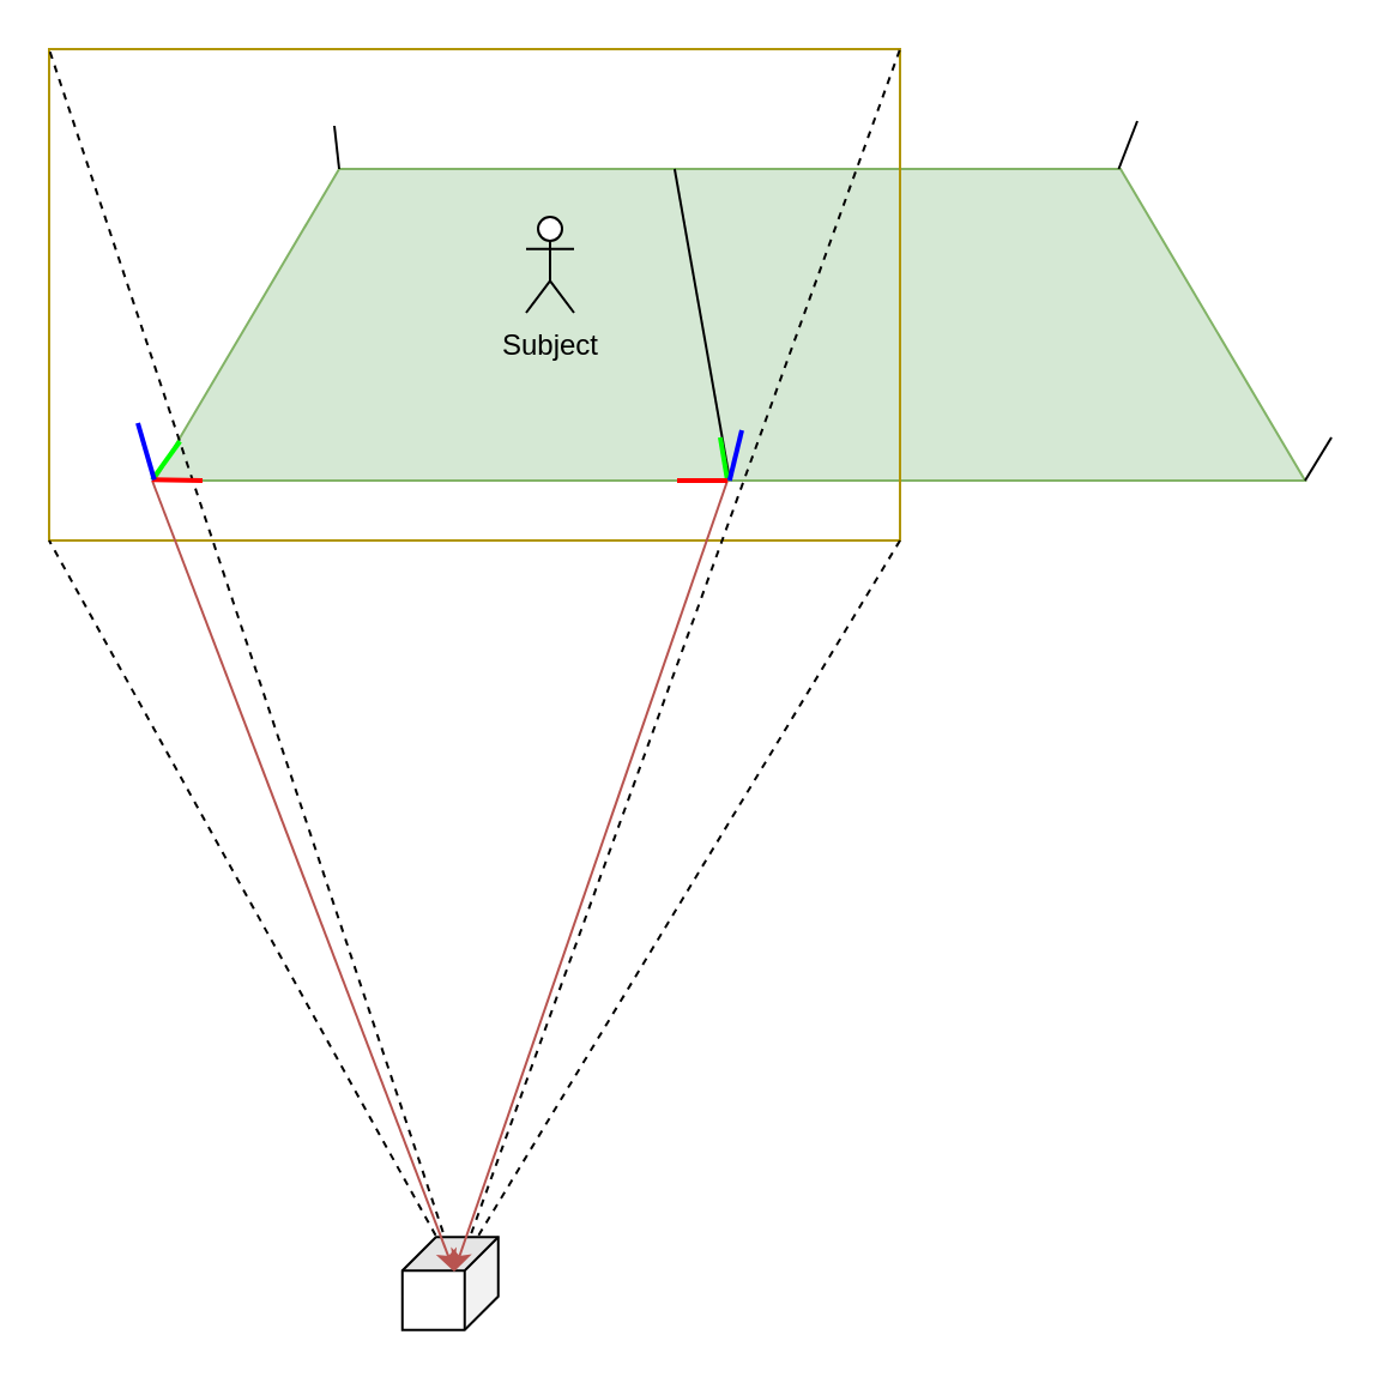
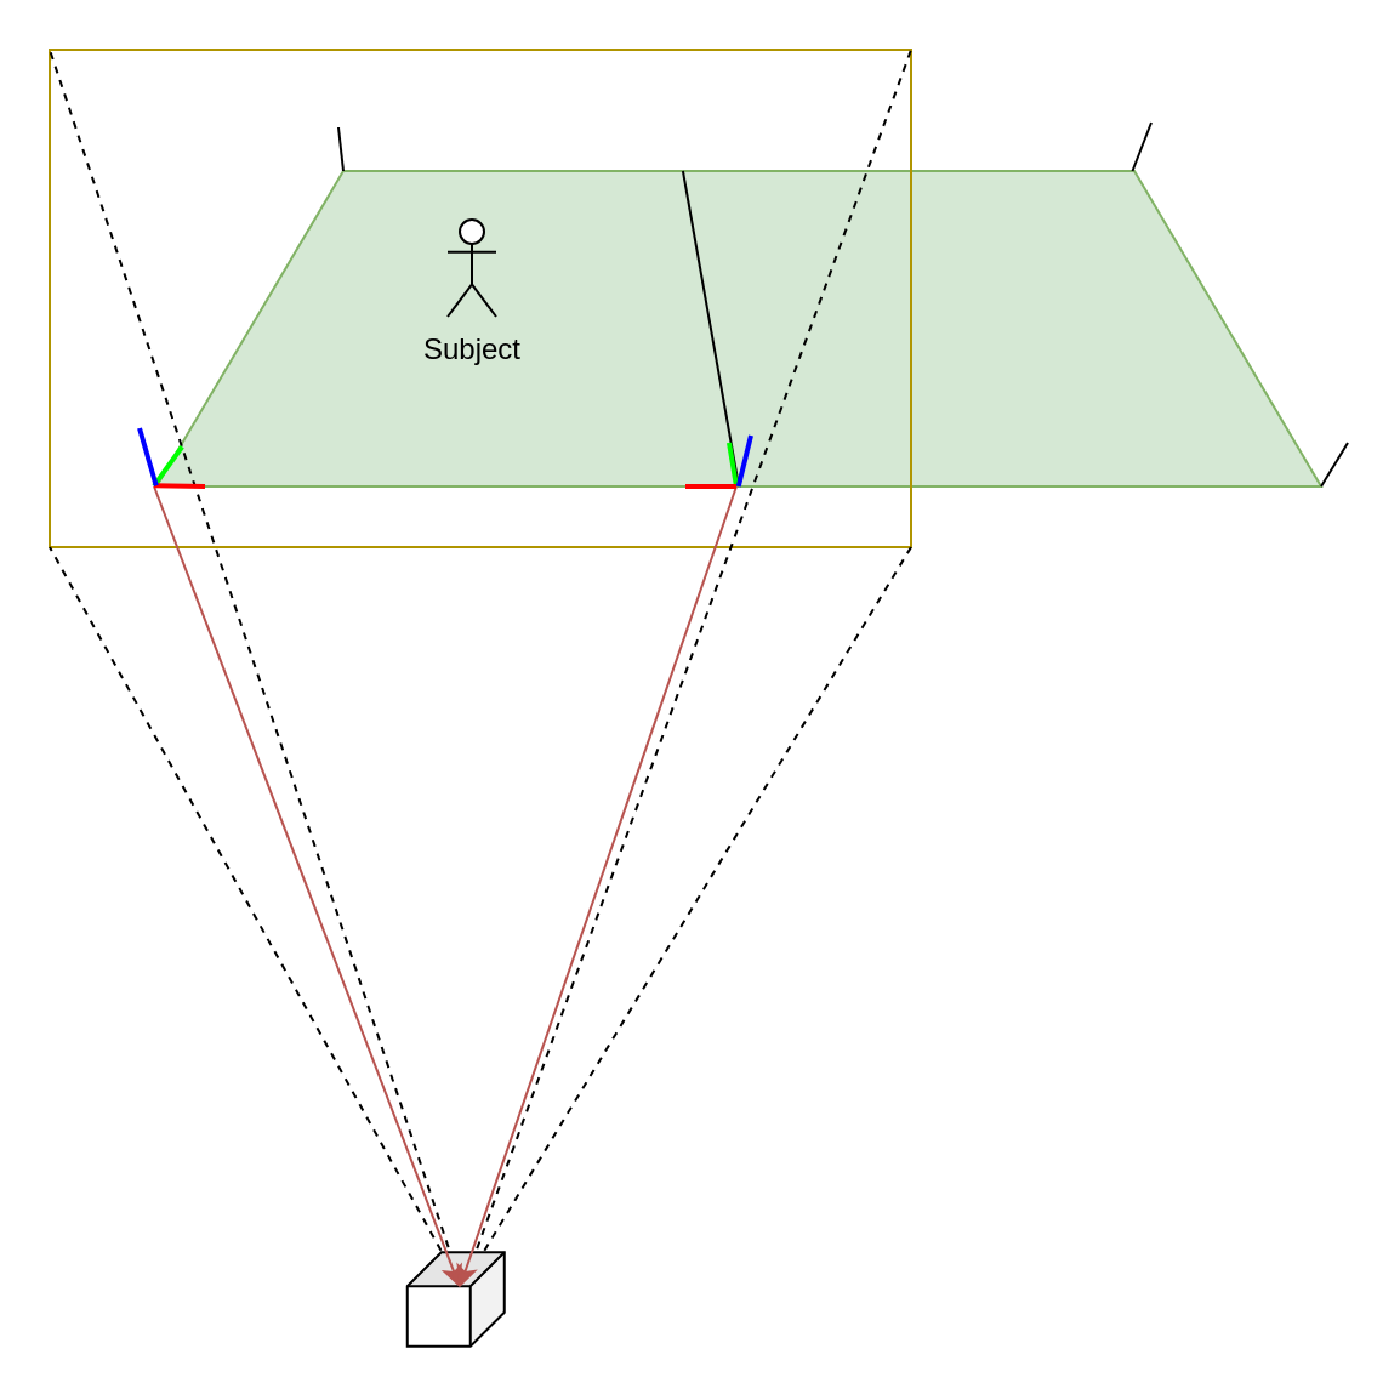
  <mxCell id="0" />
  <mxCell id="1" parent="0" />
  <mxCell id="2" value="" style="shape=trapezoid;perimeter=trapezoidPerimeter;whiteSpace=wrap;html=1;fixedSize=1;size=77;fillColor=#d5e8d4;strokeColor=#82b366;" vertex="1" parent="1"><mxGeometry x="64" y="70" width="480" height="130" as="geometry" /></mxCell>
  <mxCell id="3" value="" style="rounded=0;whiteSpace=wrap;html=1;strokeColor=#B09500;fontColor=#000000;fillColor=none;" vertex="1" parent="1"><mxGeometry x="20" y="20" width="355" height="205" as="geometry" /></mxCell>
  <mxCell id="4" value="" style="endArrow=none;html=1;" edge="1" parent="1"><mxGeometry width="50" height="50" relative="1" as="geometry"><mxPoint x="141" y="70" as="sourcePoint" /><mxPoint x="139" y="52" as="targetPoint" /></mxGeometry></mxCell>
  <mxCell id="5" value="" style="endArrow=none;html=1;exitX=0.838;exitY=0;exitDx=0;exitDy=0;exitPerimeter=0;" edge="1" parent="1" source="2"><mxGeometry width="50" height="50" relative="1" as="geometry"><mxPoint x="464" y="70" as="sourcePoint" /><mxPoint x="474" y="50" as="targetPoint" /></mxGeometry></mxCell>
  <mxCell id="6" value="" style="endArrow=none;html=1;exitX=0.166;exitY=0;exitDx=0;exitDy=0;exitPerimeter=0;" edge="1" parent="1"><mxGeometry width="50" height="50" relative="1" as="geometry"><mxPoint x="544" y="200" as="sourcePoint" /><mxPoint x="555" y="182" as="targetPoint" /></mxGeometry></mxCell>
- <mxCell id="7" value="Subject" style="shape=umlActor;verticalLabelPosition=bottom;verticalAlign=top;html=1;outlineConnect=0;" vertex="1" parent="1"><mxGeometry x="219" y="90" width="20" height="40" as="geometry" /></mxCell>
+ <mxCell id="7" value="Subject" style="shape=umlActor;verticalLabelPosition=bottom;verticalAlign=top;html=1;outlineConnect=0;" vertex="1" parent="1"><mxGeometry x="184" y="90" width="20" height="40" as="geometry" /></mxCell>
  <mxCell id="8" value="" style="endArrow=none;dashed=1;html=1;entryX=0;entryY=0;entryDx=0;entryDy=0;exitX=0;exitY=0;exitDx=0;exitDy=0;exitPerimeter=0;" edge="1" parent="1" target="3"><mxGeometry width="50" height="50" relative="1" as="geometry"><mxPoint x="190.005" y="530.625" as="sourcePoint" /><mxPoint x="340" y="200" as="targetPoint" /></mxGeometry></mxCell>
  <mxCell id="9" value="" style="endArrow=none;dashed=1;html=1;entryX=0;entryY=1;entryDx=0;entryDy=0;exitX=0;exitY=0;exitDx=0;exitDy=0;exitPerimeter=0;" edge="1" parent="1" target="3"><mxGeometry width="50" height="50" relative="1" as="geometry"><mxPoint x="190.005" y="530.625" as="sourcePoint" /><mxPoint x="30" y="30" as="targetPoint" /></mxGeometry></mxCell>
  <mxCell id="10" value="" style="endArrow=none;dashed=1;html=1;entryX=1;entryY=0;entryDx=0;entryDy=0;" edge="1" parent="1" target="3"><mxGeometry width="50" height="50" relative="1" as="geometry"><mxPoint x="190" y="531" as="sourcePoint" /><mxPoint x="40" y="40" as="targetPoint" /></mxGeometry></mxCell>
  <mxCell id="11" value="" style="endArrow=none;dashed=1;html=1;exitX=1;exitY=1;exitDx=0;exitDy=0;strokeWidth=1;" edge="1" parent="1" source="3"><mxGeometry width="50" height="50" relative="1" as="geometry"><mxPoint x="87.135" y="371.255" as="sourcePoint" /><mxPoint x="190" y="530" as="targetPoint" /></mxGeometry></mxCell>
  <mxCell id="12" value="" style="shape=cube;whiteSpace=wrap;html=1;boundedLbl=1;backgroundOutline=1;darkOpacity=0.05;darkOpacity2=0.1;rotation=90;size=14;" vertex="1" parent="1"><mxGeometry x="168" y="515" width="38.75" height="40" as="geometry" /></mxCell>
  <mxCell id="13" value="" style="endArrow=classic;html=1;fillColor=#f8cecc;strokeColor=#b85450;" edge="1" parent="1"><mxGeometry width="50" height="50" relative="1" as="geometry"><mxPoint x="303" y="200" as="sourcePoint" /><mxPoint x="189" y="530" as="targetPoint" /></mxGeometry></mxCell>
  <mxCell id="14" value="" style="endArrow=classic;html=1;fillColor=#f8cecc;strokeColor=#b85450;" edge="1" parent="1"><mxGeometry width="50" height="50" relative="1" as="geometry"><mxPoint x="63" y="200" as="sourcePoint" /><mxPoint x="189" y="530" as="targetPoint" /></mxGeometry></mxCell>
  <mxCell id="15" value="" style="endArrow=none;html=1;strokeWidth=1;entryX=0.5;entryY=1;entryDx=0;entryDy=0;exitX=0.452;exitY=0;exitDx=0;exitDy=0;exitPerimeter=0;" edge="1" parent="1" source="2" target="2"><mxGeometry width="50" height="50" relative="1" as="geometry"><mxPoint x="288" y="65" as="sourcePoint" /><mxPoint x="225" y="293" as="targetPoint" /></mxGeometry></mxCell>
  <mxCell id="16" value="" style="endArrow=none;html=1;strokeWidth=2;strokeColor=#00FF00;" edge="1" parent="1"><mxGeometry x="432" y="339" width="50" height="50" as="geometry"><mxPoint x="303" y="200" as="sourcePoint" /><mxPoint x="300" y="182" as="targetPoint" /></mxGeometry></mxCell>
  <mxCell id="17" value="" style="endArrow=none;html=1;strokeWidth=2;strokeColor=#FF0000;" edge="1" parent="1"><mxGeometry x="432" y="339" width="50" height="50" as="geometry"><mxPoint x="282" y="200" as="sourcePoint" /><mxPoint x="303" y="200" as="targetPoint" /></mxGeometry></mxCell>
  <mxCell id="18" value="" style="endArrow=none;html=1;strokeWidth=2;strokeColor=#0000FF;" edge="1" parent="1"><mxGeometry x="429.88" y="339" width="50" height="50" as="geometry"><mxPoint x="303.88" y="200" as="sourcePoint" /><mxPoint x="309" y="179" as="targetPoint" /></mxGeometry></mxCell>
  <mxCell id="19" value="" style="endArrow=none;html=1;strokeWidth=2;strokeColor=#00FF00;entryX=0.022;entryY=0.874;entryDx=0;entryDy=0;entryPerimeter=0;" edge="1" parent="1" target="2"><mxGeometry x="192" y="338.67" width="50" height="50" as="geometry"><mxPoint x="63" y="199.67" as="sourcePoint" /><mxPoint x="60" y="181.67" as="targetPoint" /></mxGeometry></mxCell>
  <mxCell id="20" value="" style="endArrow=none;html=1;strokeWidth=2;strokeColor=#FF0000;" edge="1" parent="1"><mxGeometry x="192" y="338.67" width="50" height="50" as="geometry"><mxPoint x="84" y="200" as="sourcePoint" /><mxPoint x="63" y="199.67" as="targetPoint" /></mxGeometry></mxCell>
  <mxCell id="21" value="" style="endArrow=none;html=1;strokeWidth=2;strokeColor=#0000FF;" edge="1" parent="1"><mxGeometry x="189.88" y="338.67" width="50" height="50" as="geometry"><mxPoint x="63.88" y="199.67" as="sourcePoint" /><mxPoint x="57" y="176" as="targetPoint" /></mxGeometry></mxCell>
